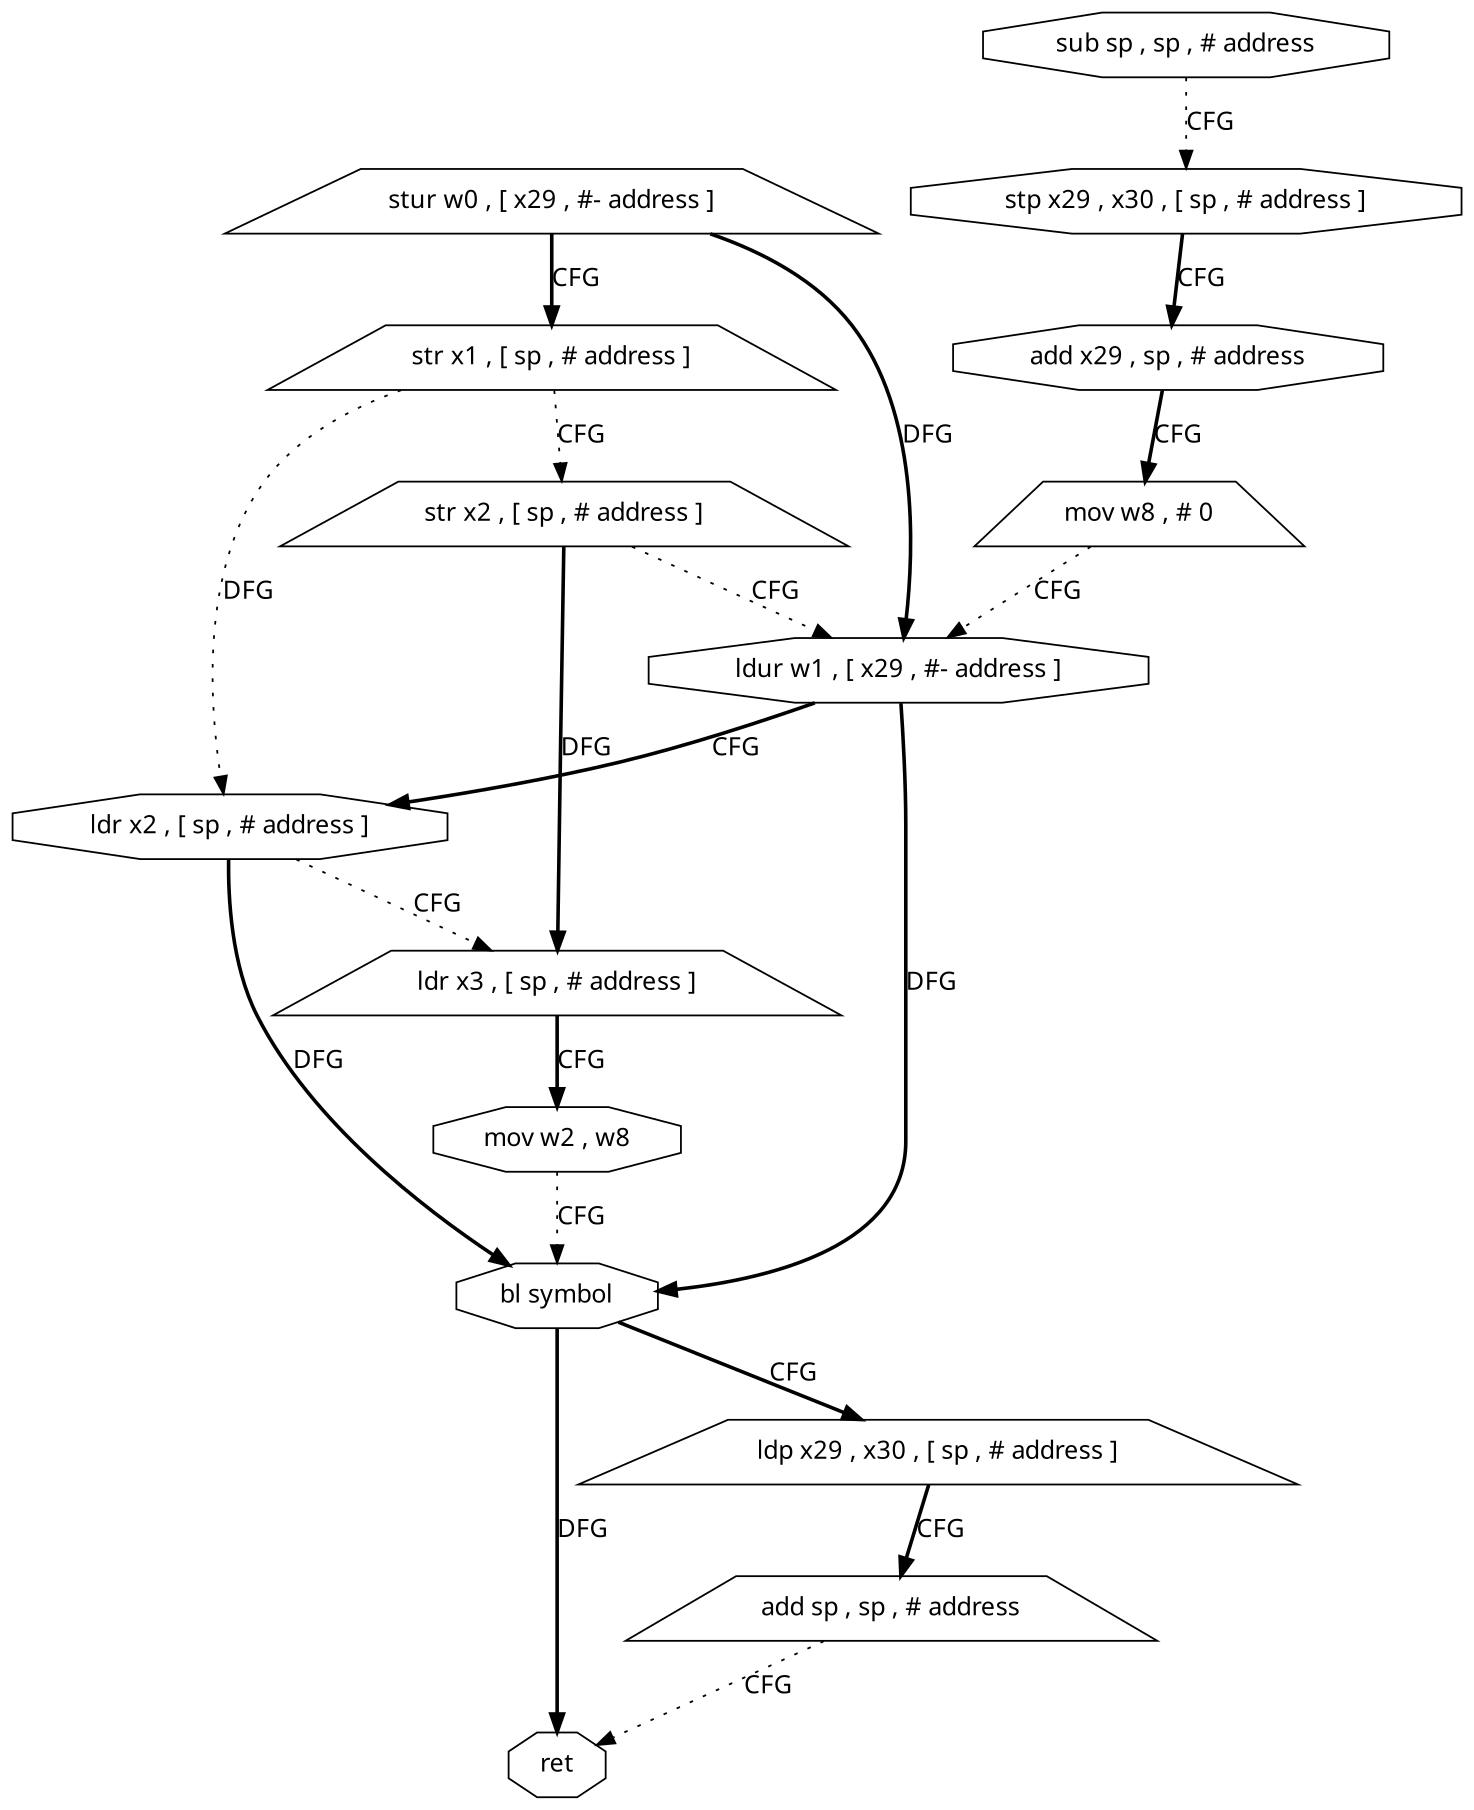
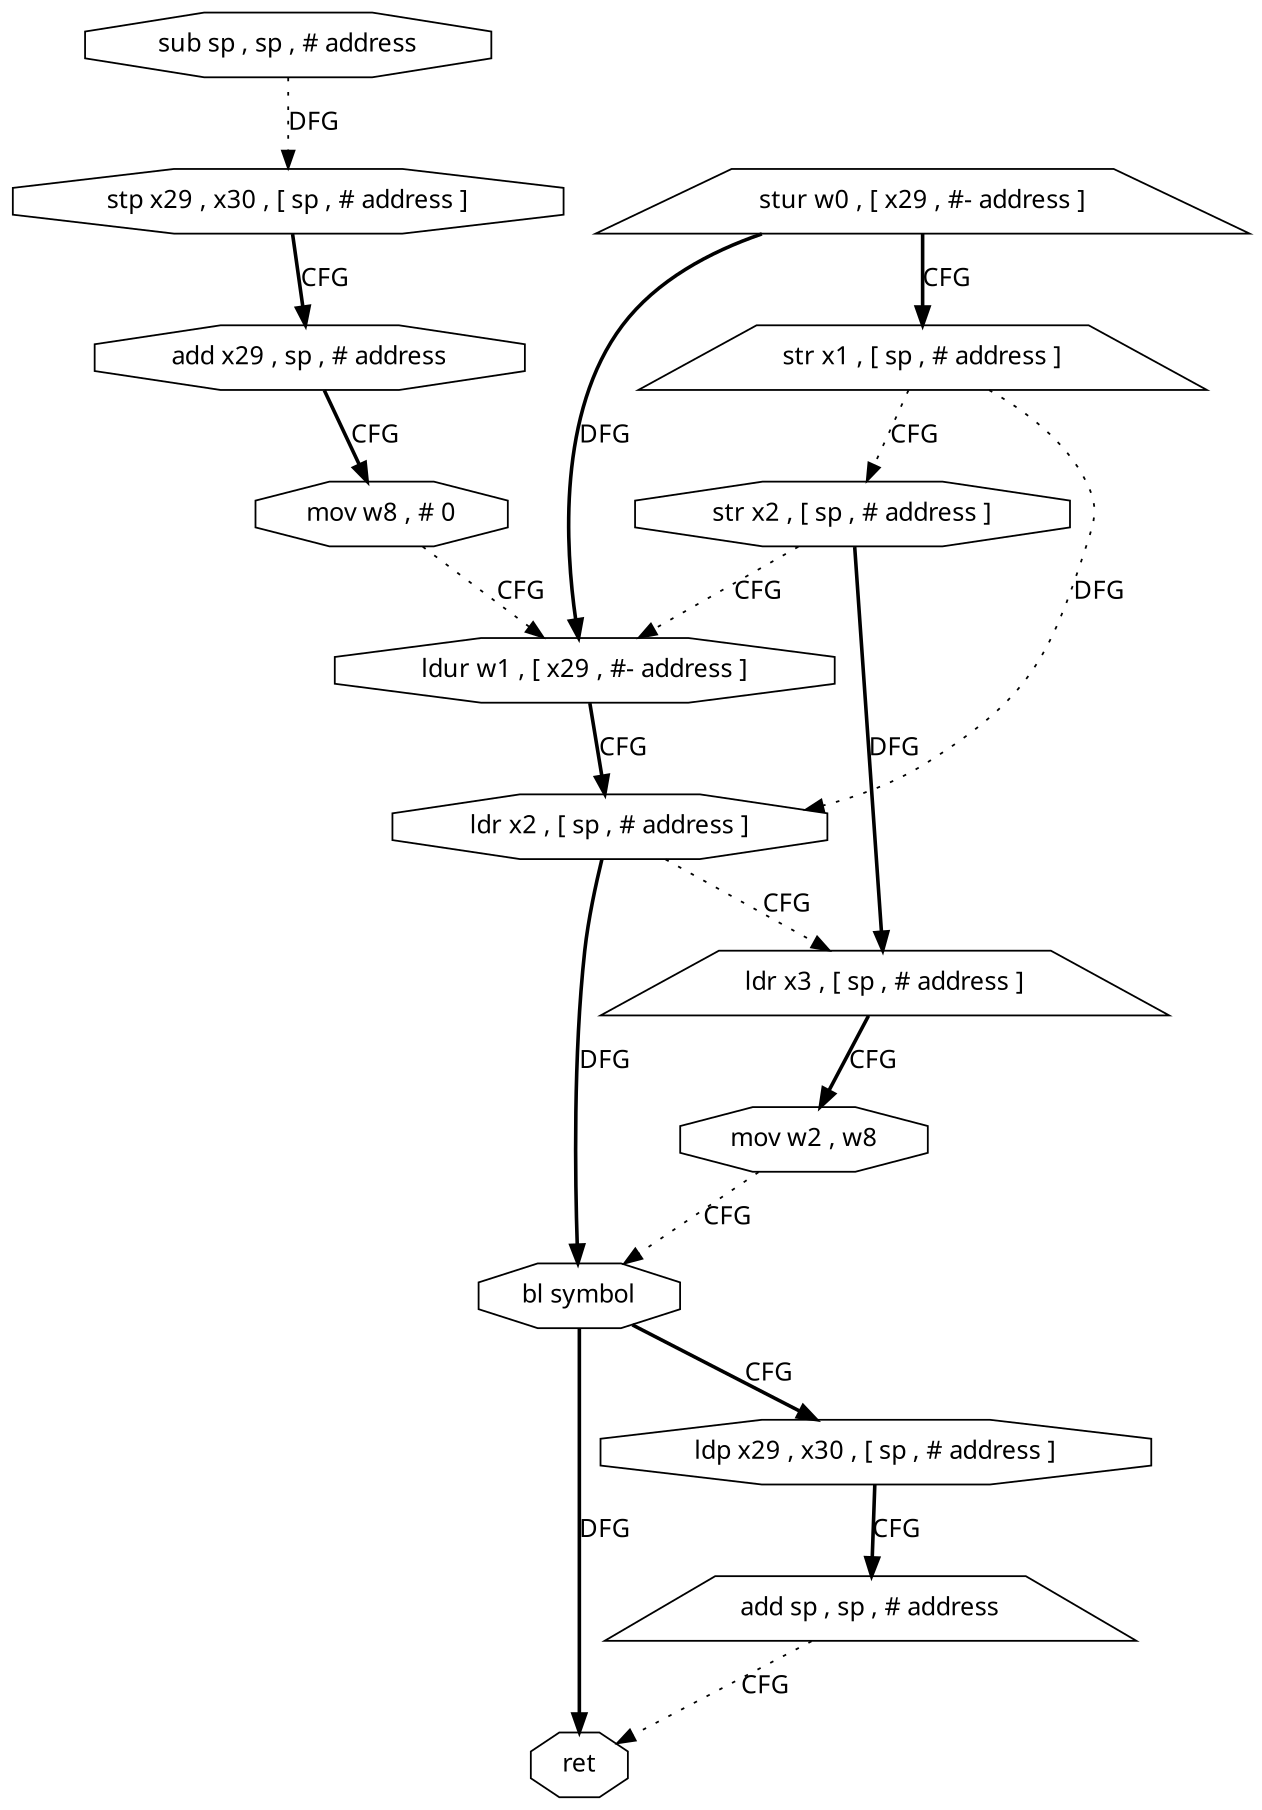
  digraph {
    fontname="Noto Sans"
    node [fontname="Noto Sans" shape=octagon]
    edge [fontname="Noto Sans" style=bold]
    n1 [label="sub sp , sp , # address"]
    n2 [label="stp x29 , x30 , [ sp , # address ]"]
    n3 [label="add x29 , sp , # address"]
-   n4 [label="mov w8 , # 0" shape=trapezium]
+   n4 [label="mov w8 , # 0"]
    n5 [label="ldur w1 , [ x29 , #- address ]"]
    n6 [label="stur w0 , [ x29 , #- address ]" shape=trapezium]
    n7 [label="str x1 , [ sp , # address ]" shape=trapezium]
-   n8 [label="str x2 , [ sp , # address ]" shape=trapezium]
+   n8 [label="str x2 , [ sp , # address ]"]
    n9 [label="ldr x2 , [ sp , # address ]"]
    n10 [label="bl symbol"]
    n11 [label="ldr x3 , [ sp , # address ]" shape=trapezium]
    n12 [label="mov w2 , w8"]
-   n13 [label="ldp x29 , x30 , [ sp , # address ]" shape=trapezium]
+   n13 [label="ldp x29 , x30 , [ sp , # address ]"]
    n14 [label=ret]
    n15 [label="add sp , sp , # address" shape=trapezium]
-   n1 -> n2 [label=CFG style=dotted]
+   n1 -> n2 [label=DFG style=dotted]
    n2 -> n3 [label=CFG]
    n3 -> n4 [label=CFG]
    n4 -> n5 [label=CFG style=dotted]
    n5 -> n9 [label=CFG]
-   n5 -> n10 [label=DFG]
    n6 -> n5 [label=DFG]
    n6 -> n7 [label=CFG]
    n7 -> n8 [label=CFG style=dotted]
    n7 -> n9 [label=DFG style=dotted]
    n8 -> n5 [label=CFG style=dotted]
    n8 -> n11 [label=DFG]
    n9 -> n10 [label=DFG]
    n9 -> n11 [label=CFG style=dotted]
    n10 -> n13 [label=CFG]
    n10 -> n14 [label=DFG]
    n11 -> n12 [label=CFG]
    n12 -> n10 [label=CFG style=dotted]
    n13 -> n15 [label=CFG]
    n15 -> n14 [label=CFG style=dotted]
  }
